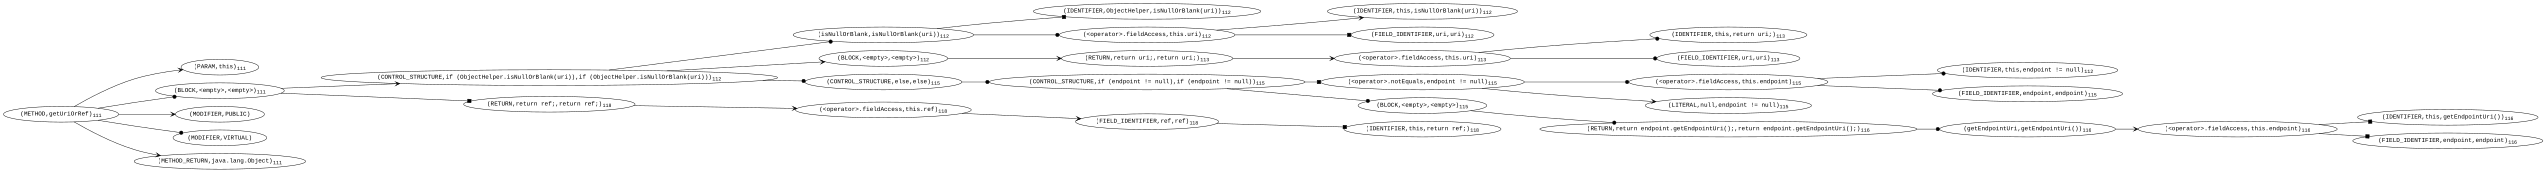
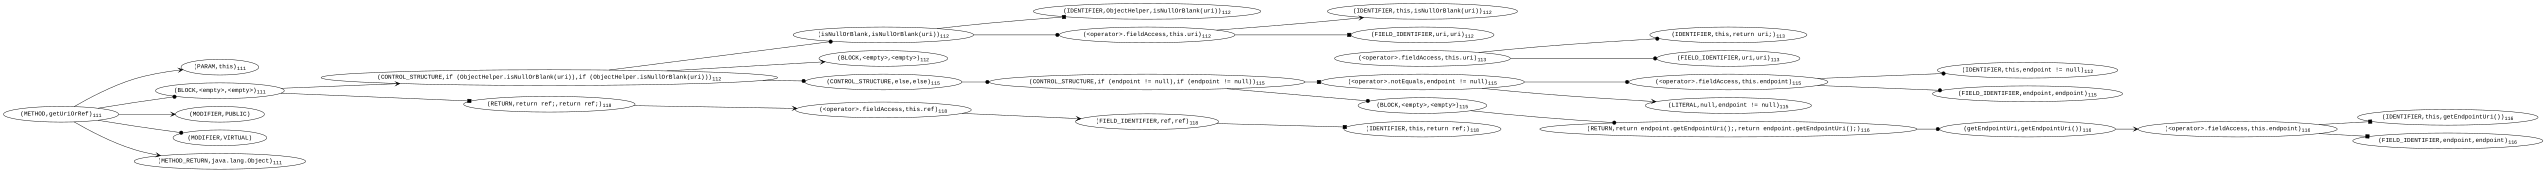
  digraph {
    fontname="Liberation Mono"
    rankdir=LR
    node [fontname="Liberation Mono"]
    edge [arrowhead=dot fontname="Liberation Mono"]
    n1 [label=<(METHOD,getUriOrRef)<SUB>111</SUB>>]
    n2 [label=<(PARAM,this)<SUB>111</SUB>>]
    n3 [label=<(BLOCK,&lt;empty&gt;,&lt;empty&gt;)<SUB>111</SUB>>]
    n4 [label=<(MODIFIER,PUBLIC)>]
    n5 [label=<(MODIFIER,VIRTUAL)>]
    n6 [label=<(METHOD_RETURN,java.lang.Object)<SUB>111</SUB>>]
    n7 [label=<(CONTROL_STRUCTURE,if (ObjectHelper.isNullOrBlank(uri)),if (ObjectHelper.isNullOrBlank(uri)))<SUB>112</SUB>>]
    n8 [label=<(RETURN,return ref;,return ref;)<SUB>118</SUB>>]
    n9 [label=<(isNullOrBlank,isNullOrBlank(uri))<SUB>112</SUB>>]
    n10 [label=<(BLOCK,&lt;empty&gt;,&lt;empty&gt;)<SUB>112</SUB>>]
    n11 [label=<(CONTROL_STRUCTURE,else,else)<SUB>115</SUB>>]
    n12 [label=<(&lt;operator&gt;.fieldAccess,this.ref)<SUB>118</SUB>>]
    n13 [label=<(IDENTIFIER,ObjectHelper,isNullOrBlank(uri))<SUB>112</SUB>>]
    n14 [label=<(&lt;operator&gt;.fieldAccess,this.uri)<SUB>112</SUB>>]
-   n15 [label=<(RETURN,return uri;,return uri;)<SUB>113</SUB>>]
    n16 [label=<(CONTROL_STRUCTURE,if (endpoint != null),if (endpoint != null))<SUB>115</SUB>>]
    n17 [label=<(IDENTIFIER,this,isNullOrBlank(uri))<SUB>112</SUB>>]
    n18 [label=<(FIELD_IDENTIFIER,uri,uri)<SUB>112</SUB>>]
    n19 [label=<(&lt;operator&gt;.fieldAccess,this.uri)<SUB>113</SUB>>]
    n20 [label=<(IDENTIFIER,this,return uri;)<SUB>113</SUB>>]
    n21 [label=<(FIELD_IDENTIFIER,uri,uri)<SUB>113</SUB>>]
    n22 [label=<(&lt;operator&gt;.notEquals,endpoint != null)<SUB>115</SUB>>]
    n23 [label=<(BLOCK,&lt;empty&gt;,&lt;empty&gt;)<SUB>115</SUB>>]
    n24 [label=<(&lt;operator&gt;.fieldAccess,this.endpoint)<SUB>115</SUB>>]
    n25 [label=<(LITERAL,null,endpoint != null)<SUB>115</SUB>>]
    n26 [label=<(RETURN,return endpoint.getEndpointUri();,return endpoint.getEndpointUri();)<SUB>116</SUB>>]
    n27 [label=<(IDENTIFIER,this,endpoint != null)<SUB>112</SUB>>]
    n28 [label=<(FIELD_IDENTIFIER,endpoint,endpoint)<SUB>115</SUB>>]
    n29 [label=<(getEndpointUri,getEndpointUri())<SUB>116</SUB>>]
    n30 [label=<(&lt;operator&gt;.fieldAccess,this.endpoint)<SUB>116</SUB>>]
    n31 [label=<(IDENTIFIER,this,getEndpointUri())<SUB>116</SUB>>]
    n32 [label=<(FIELD_IDENTIFIER,endpoint,endpoint)<SUB>116</SUB>>]
    n33 [label=<(FIELD_IDENTIFIER,ref,ref)<SUB>118</SUB>>]
    n34 [label=<(IDENTIFIER,this,return ref;)<SUB>118</SUB>>]
    n1 -> n2 [arrowhead=vee]
    n1 -> n3
    n1 -> n4 [arrowhead=vee]
    n1 -> n5
    n1 -> n6 [arrowhead=vee]
    n3 -> n7 [arrowhead=vee]
    n3 -> n8 [arrowhead=box]
    n7 -> n9
    n7 -> n10 [arrowhead=vee]
    n7 -> n11
    n8 -> n12 [arrowhead=vee]
    n9 -> n13 [arrowhead=box]
    n9 -> n14
-   n10 -> n15 [arrowhead=vee]
    n11 -> n16
    n12 -> n33 [arrowhead=vee]
    n14 -> n17 [arrowhead=vee]
    n14 -> n18 [arrowhead=box]
-   n15 -> n19 [arrowhead=vee]
    n16 -> n22 [arrowhead=box]
    n16 -> n23
    n19 -> n20
    n19 -> n21
    n22 -> n24
    n22 -> n25 [arrowhead=vee]
    n23 -> n26
    n24 -> n27
    n24 -> n28
    n26 -> n29
    n29 -> n30 [arrowhead=vee]
    n30 -> n31 [arrowhead=box]
    n30 -> n32 [arrowhead=box]
    n33 -> n34 [arrowhead=box]
  }
